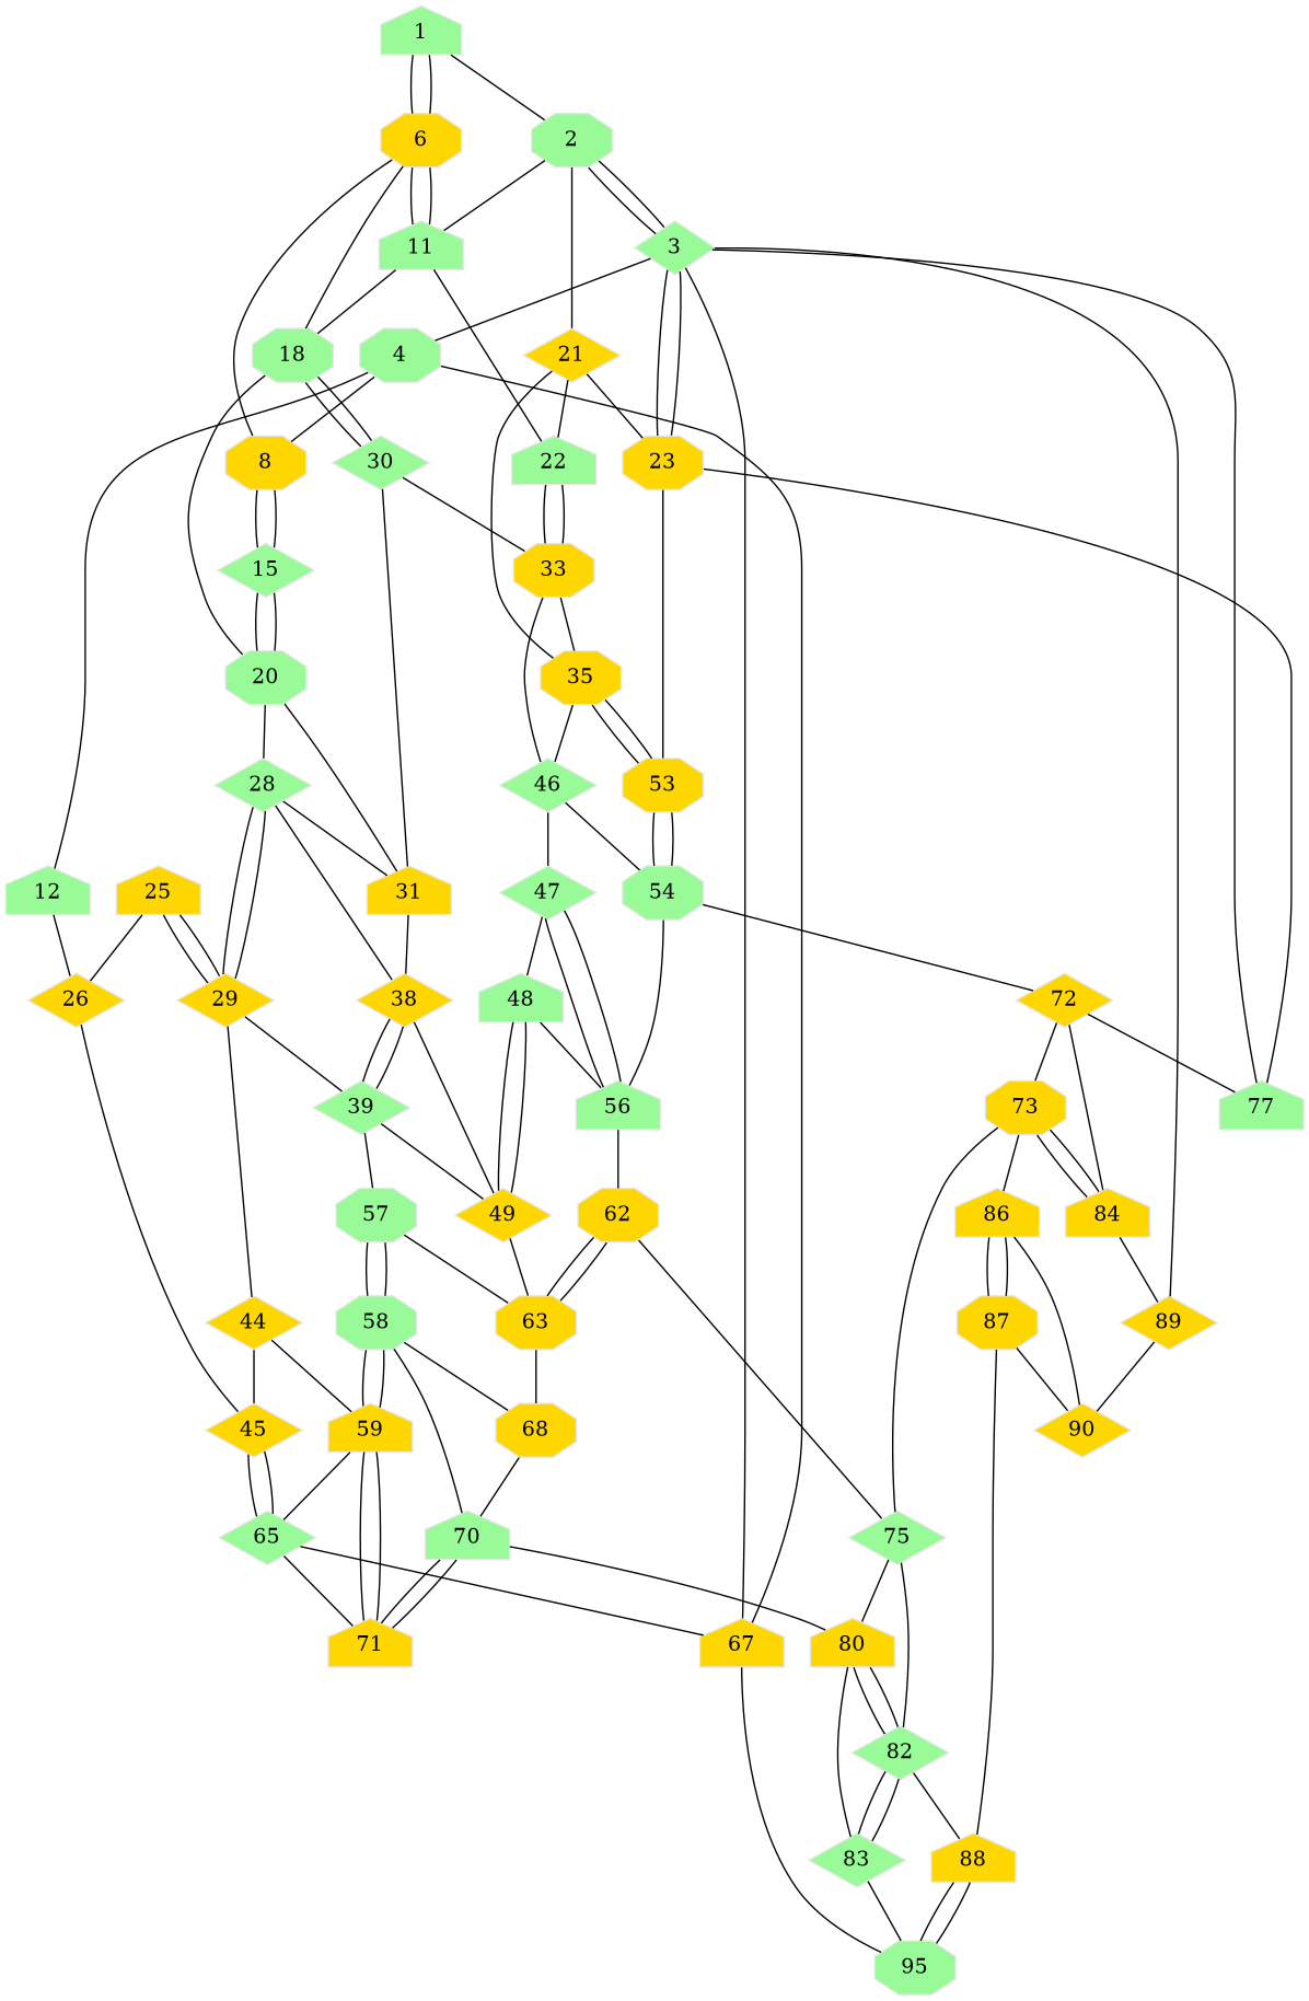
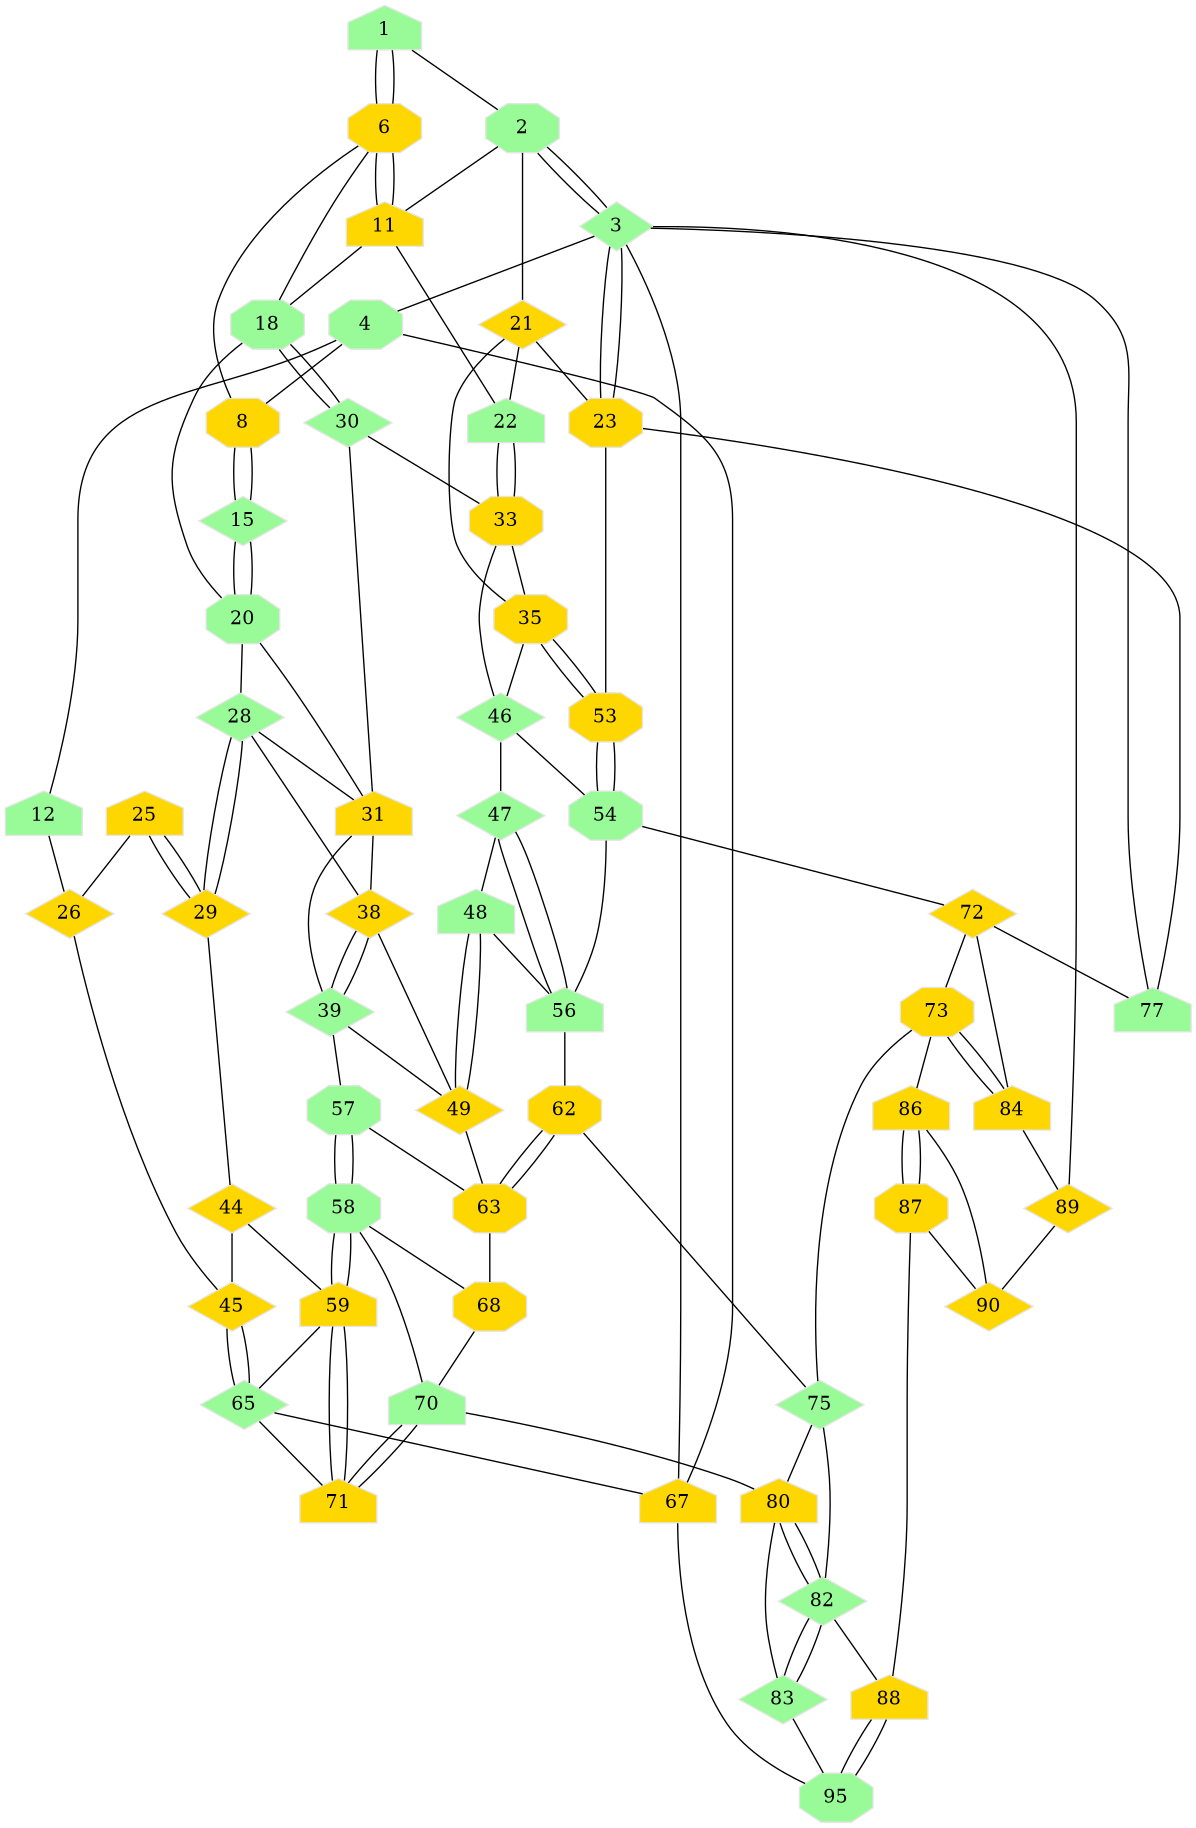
  graph {
    node [color=gray90 fillcolor=gold shape=diamond style=filled]
    1 [fillcolor=palegreen shape=house]
    2 [fillcolor=palegreen shape=octagon super="+10"]
    6 [shape=octagon super="+7"]
    3 [fillcolor=palegreen super="+94"]
-   11 [fillcolor=palegreen shape=house super="+17"]
+   11 [shape=house super="+17"]
    21 [super="+24"]
    8 [shape=octagon super="+9"]
    18 [fillcolor=palegreen shape=octagon super="+19"]
    4 [fillcolor=palegreen shape=octagon super="+5"]
    23 [shape=octagon super="+52"]
    67 [shape=house]
    77 [fillcolor=palegreen shape=house]
    89 [super="+92"]
    22 [fillcolor=palegreen shape=house]
    35 [shape=octagon super="+36"]
    12 [fillcolor=palegreen shape=house super="+13"]
    53 [shape=octagon]
    95 [fillcolor=palegreen shape=octagon super="+96"]
    90 [super="+91"]
    15 [fillcolor=palegreen]
    26 [super="+43"]
    20 [fillcolor=palegreen shape=octagon super="+27"]
    30 [fillcolor=palegreen]
    33 [shape=octagon super="+34"]
    45
    25 [shape=house]
    29 [super="+41"]
    28 [fillcolor=palegreen super="+37"]
    31 [shape=house super="+32"]
    38 [super="+42"]
    46 [fillcolor=palegreen super="+51"]
    54 [fillcolor=palegreen shape=octagon super="+55"]
    39 [fillcolor=palegreen super="+40"]
    44
    65 [fillcolor=palegreen super="+66"]
    49 [super="+50"]
    57 [fillcolor=palegreen shape=octagon]
    59 [shape=house super="+60"]
    47 [fillcolor=palegreen]
    63 [shape=octagon super="+64"]
    58 [fillcolor=palegreen shape=octagon super="+69"]
    71 [shape=house super="+81"]
    48 [fillcolor=palegreen shape=house]
    56 [fillcolor=palegreen shape=house super="+61"]
    72 [super="+78"]
    62 [shape=octagon]
    68 [shape=octagon]
    73 [shape=octagon super="+74"]
    84 [shape=house]
    75 [fillcolor=palegreen super="+76"]
    70 [fillcolor=palegreen shape=house super="+79"]
    80 [shape=house]
    82 [fillcolor=palegreen super="+85"]
    83 [fillcolor=palegreen]
    86 [shape=house]
    87 [shape=octagon]
    88 [shape=house]
    1 -- 2
    1 -- 6
    1 -- 6
    2 -- 3
    2 -- 3
    2 -- 11
    2 -- 21
    6 -- 11
    6 -- 11
    6 -- 8
    6 -- 18
    3 -- 4
    3 -- 23
    3 -- 23
    3 -- 67
    3 -- 77
    3 -- 89
    11 -- 18
    11 -- 22
    21 -- 23
    21 -- 22
    21 -- 35
    8 -- 15
    8 -- 15
    18 -- 20
    18 -- 30
    18 -- 30
    4 -- 8
    4 -- 67
    4 -- 12
    23 -- 77
    23 -- 53
    67 -- 95
    89 -- 90
    22 -- 33
    22 -- 33
    35 -- 53
    35 -- 53
    35 -- 46
    12 -- 26 [weight=2]
    53 -- 54
    53 -- 54
    15 -- 20
    15 -- 20
    26 -- 45
    20 -- 28
    20 -- 31
    30 -- 33
    30 -- 31
    33 -- 35
    33 -- 46
    45 -- 65
    45 -- 65
    25 -- 26
    25 -- 29
    25 -- 29
-   29 -- 39
+   31 -- 39
    29 -- 44
    28 -- 29
    28 -- 29
    28 -- 31
    28 -- 38
    31 -- 38
    38 -- 39
    38 -- 39
    38 -- 49
    46 -- 54
    46 -- 47
    54 -- 56
    54 -- 72
    39 -- 49
    39 -- 57
    44 -- 45
    44 -- 59
    65 -- 67
    65 -- 71
    49 -- 63
    57 -- 63
    57 -- 58
    57 -- 58
    59 -- 65
    59 -- 71
    59 -- 71
    47 -- 48
    47 -- 56
    47 -- 56
    63 -- 68
    58 -- 59
    58 -- 59
    58 -- 68
    58 -- 70
    48 -- 49
    48 -- 49
    48 -- 56
    56 -- 62
    72 -- 77
    72 -- 73
    72 -- 84
    62 -- 63
    62 -- 63
    62 -- 75
    68 -- 70
    73 -- 84
    73 -- 84
    73 -- 75
    73 -- 86
    84 -- 89
    75 -- 80
    75 -- 82
    70 -- 71
    70 -- 71
    70 -- 80
    80 -- 82
    80 -- 82
    80 -- 83
    82 -- 83
    82 -- 83
    82 -- 88
    83 -- 95
    86 -- 90
    86 -- 87
    86 -- 87
    87 -- 90
    87 -- 88
    88 -- 95
    88 -- 95
  }
